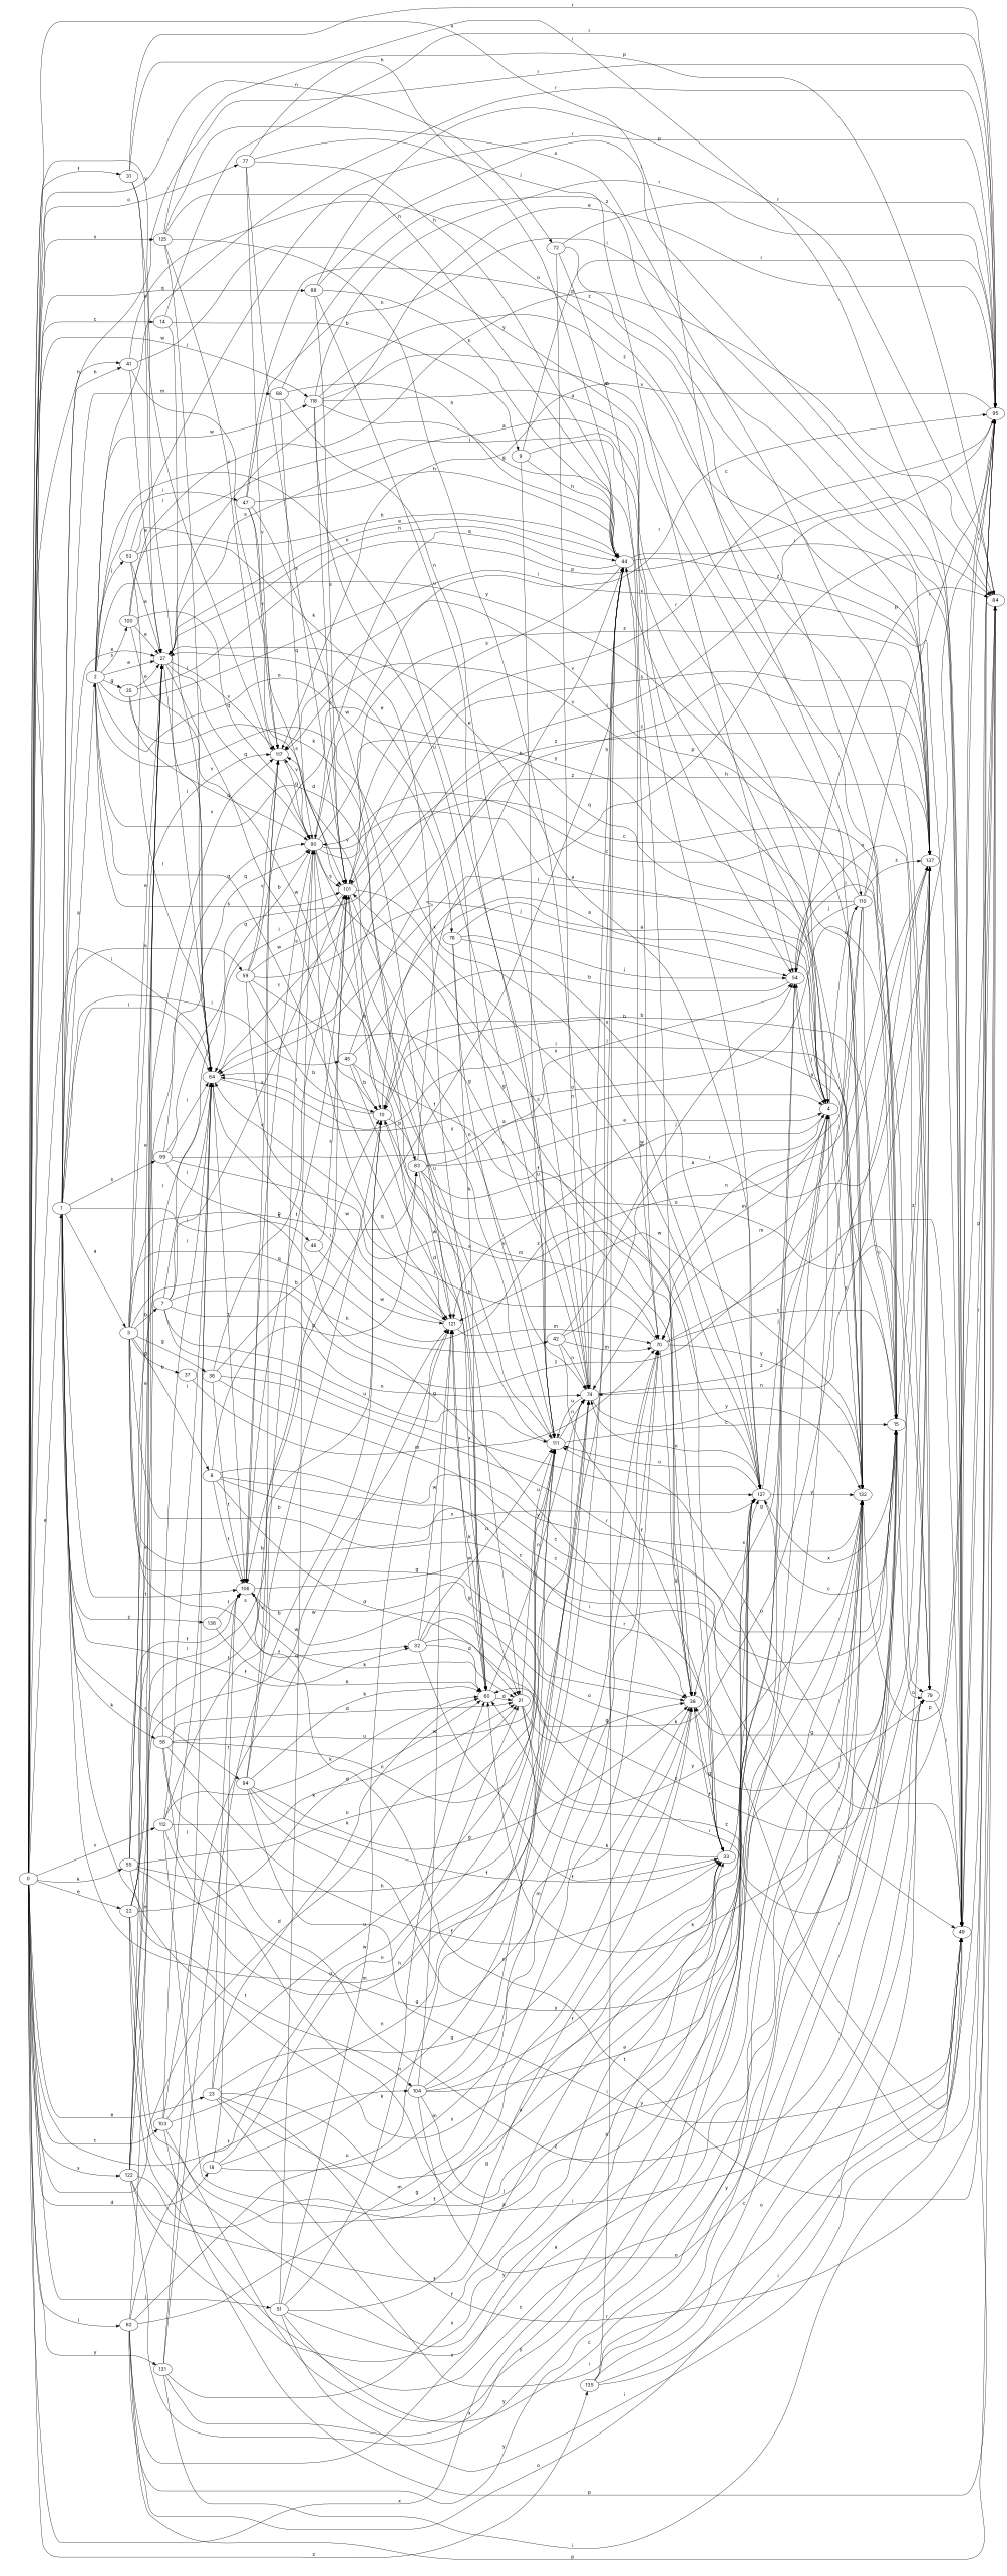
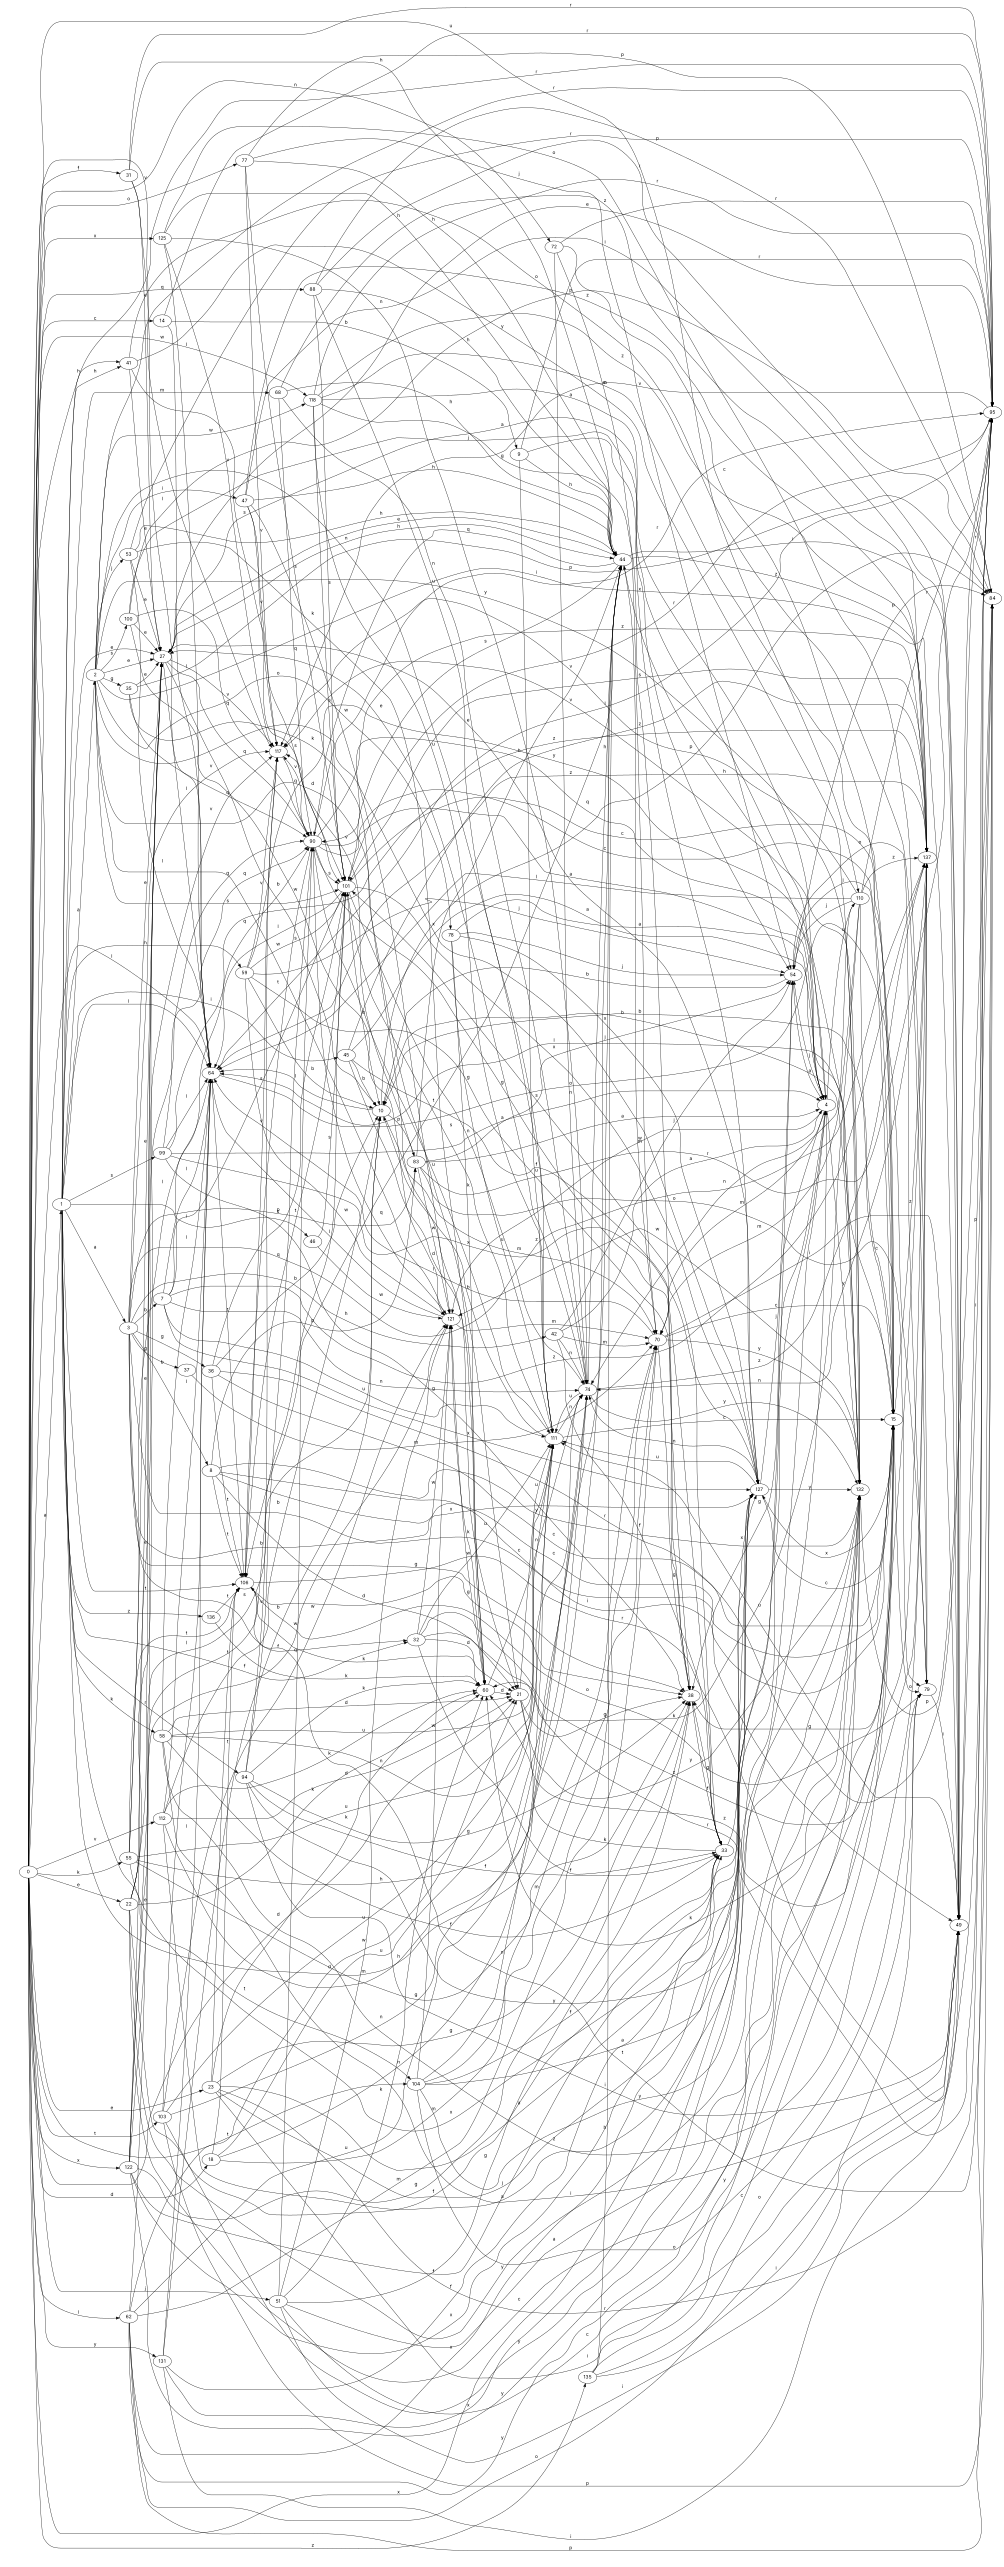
  strict digraph {
    fontname=Inter
    rankdir=LR
    node [fontname=Inter]
    edge [fontname=Inter]
    0
    1
    14
    18
    21
    22
    23
    31
    41
    51
    55
    62
    64
    72
    77
    88
    103
    104
    110
    112
    117
    118
    122
    125
    127
    131
    135
    2
    3
    27
    32
    45
    46
    58
    59
    68
    70
    94
    95
    99
    106
    136
    9
    74
    111
    132
    38
    137
    15
    90
    60
    33
    49
    4
    54
    44
    101
    79
    121
    84
    10
    35
    47
    53
    78
    100
    7
    8
    36
    37
    42
    83
    0 -> 1 [label=a]
    0 -> 14 [label=c]
    0 -> 18 [label=d]
    0 -> 21 [label=d]
    0 -> 22 [label=e]
    0 -> 23 [label=e]
    0 -> 31 [label=f]
    0 -> 41 [label=h]
    0 -> 51 [label=j]
    0 -> 55 [label=k]
    0 -> 62 [label=l]
    0 -> 64 [label=l]
    0 -> 72 [label=n]
    0 -> 77 [label=o]
    0 -> 88 [label=q]
    0 -> 103 [label=t]
    0 -> 104 [label=t]
    0 -> 110 [label=u]
    0 -> 112 [label=v]
    0 -> 117 [label=v]
    0 -> 118 [label=w]
    0 -> 122 [label=x]
    0 -> 125 [label=x]
    0 -> 127 [label=x]
    0 -> 131 [label=y]
    0 -> 135 [label=z]
    1 -> 41 [label=h]
    1 -> 64 [label=l]
    1 -> 104 [label=t]
    1 -> 2 [label=a]
    1 -> 3 [label=a]
    1 -> 27 [label=e]
    1 -> 32 [label=f]
    1 -> 45 [label=i]
    1 -> 46 [label=i]
    1 -> 58 [label=k]
-   1 -> 59 [label=k]
+   1 -> 59 [label=h]
    1 -> 68 [label=m]
    1 -> 70 [label=m]
    1 -> 94 [label=r]
    1 -> 95 [label=r]
    1 -> 99 [label=s]
    1 -> 106 [label=t]
    1 -> 136 [label=z]
    14 -> 64 [label=l]
    14 -> 95 [label=r]
    14 -> 9 [label=b]
    18 -> 70 [label=m]
    18 -> 106 [label=t]
    18 -> 74 [label=n]
    18 -> 111 [label=u]
    21 -> 111 [label=u]
    21 -> 132 [label=y]
    21 -> 38 [label=g]
    21 -> 137 [label=z]
    22 -> 117 [label=v]
    22 -> 27 [label=e]
    22 -> 132 [label=y]
    22 -> 15 [label=c]
    22 -> 90 [label=q]
    22 -> 60 [label=k]
    22 -> 33 [label=f]
    23 -> 95 [label=r]
    23 -> 106 [label=t]
    23 -> 38 [label=g]
    23 -> 60 [label=k]
    23 -> 49 [label=i]
    23 -> 4 [label=a]
    23 -> 54 [label=j]
    31 -> 64 [label=l]
    31 -> 27 [label=e]
    31 -> 95 [label=r]
    31 -> 44 [label=h]
    41 -> 27 [label=e]
    41 -> 132 [label=y]
    41 -> 101 [label=s]
    41 -> 79 [label=o]
    51 -> 38 [label=g]
    51 -> 15 [label=c]
    51 -> 90 [label=q]
    51 -> 60 [label=k]
    51 -> 49 [label=i]
    51 -> 4 [label=a]
    51 -> 121 [label=w]
    55 -> 64 [label=l]
    55 -> 127 [label=x]
    55 -> 27 [label=e]
    55 -> 106 [label=t]
    55 -> 111 [label=u]
    55 -> 38 [label=g]
    55 -> 44 [label=h]
    62 -> 21 [label=d]
    62 -> 127 [label=x]
    62 -> 27 [label=e]
    62 -> 70 [label=m]
    62 -> 111 [label=u]
    62 -> 132 [label=y]
    62 -> 79 [label=o]
    62 -> 84 [label=p]
    64 -> 106 [label=t]
    64 -> 137 [label=z]
    64 -> 79 [label=o]
    72 -> 70 [label=m]
    72 -> 95 [label=r]
    72 -> 74 [label=n]
    72 -> 15 [label=c]
    77 -> 117 [label=v]
    77 -> 54 [label=j]
    77 -> 44 [label=h]
    77 -> 101 [label=s]
    77 -> 84 [label=p]
    88 -> 111 [label=u]
    88 -> 49 [label=i]
    88 -> 44 [label=h]
    88 -> 101 [label=s]
    88 -> 84 [label=p]
    103 -> 64 [label=l]
    103 -> 74 [label=n]
    103 -> 111 [label=u]
    103 -> 132 [label=y]
    103 -> 121 [label=w]
    103 -> 84 [label=p]
    104 -> 70 [label=m]
    104 -> 74 [label=n]
    104 -> 132 [label=y]
    104 -> 33 [label=f]
    104 -> 4 [label=a]
    104 -> 79 [label=o]
    104 -> 121 [label=w]
    110 -> 64 [label=l]
    110 -> 117 [label=v]
    110 -> 70 [label=m]
    110 -> 95 [label=r]
    110 -> 74 [label=n]
    110 -> 137 [label=z]
    110 -> 15 [label=c]
    110 -> 60 [label=k]
    110 -> 54 [label=j]
    112 -> 21 [label=d]
    112 -> 64 [label=l]
    112 -> 60 [label=k]
    112 -> 4 [label=a]
    112 -> 44 [label=h]
    112 -> 10 [label=b]
    117 -> 90 [label=q]
    118 -> 95 [label=r]
    118 -> 111 [label=u]
    118 -> 38 [label=g]
    118 -> 137 [label=z]
    118 -> 15 [label=c]
    118 -> 4 [label=a]
    118 -> 101 [label=s]
    122 -> 127 [label=x]
    122 -> 27 [label=e]
    122 -> 132 [label=y]
    122 -> 38 [label=g]
    122 -> 33 [label=f]
    122 -> 101 [label=s]
    122 -> 121 [label=w]
    122 -> 10 [label=b]
    125 -> 64 [label=l]
    125 -> 117 [label=v]
    125 -> 74 [label=n]
-   125 -> 49 [label=i]
    125 -> 44 [label=h]
    125 -> 79 [label=o]
    127 -> 27 [label=e]
    127 -> 74 [label=n]
    127 -> 111 [label=u]
    127 -> 132 [label=y]
    127 -> 15 [label=c]
    127 -> 54 [label=j]
    131 -> 64 [label=l]
    131 -> 127 [label=x]
    131 -> 33 [label=f]
    131 -> 49 [label=i]
    131 -> 10 [label=b]
    135 -> 132 [label=y]
    135 -> 15 [label=c]
    135 -> 49 [label=i]
    135 -> 44 [label=h]
    135 -> 79 [label=o]
    2 -> 21 [label=d]
    2 -> 118 [label=w]
    2 -> 127 [label=x]
    2 -> 27 [label=e]
    2 -> 95 [label=r]
    2 -> 74 [label=n]
    2 -> 132 [label=y]
    2 -> 49 [label=i]
    2 -> 101 [label=s]
    2 -> 121 [label=w]
    2 -> 35 [label=g]
    2 -> 47 [label=i]
    2 -> 53 [label=j]
    2 -> 78 [label=o]
    2 -> 100 [label=s]
    3 -> 117 [label=v]
    3 -> 127 [label=x]
    3 -> 27 [label=e]
    3 -> 32 [label=f]
    3 -> 38 [label=g]
    3 -> 137 [label=z]
    3 -> 15 [label=c]
    3 -> 7 [label=b]
    3 -> 8 [label=b]
    3 -> 36 [label=g]
    3 -> 37 [label=g]
    3 -> 42 [label=h]
    3 -> 83 [label=p]
    27 -> 64 [label=l]
    27 -> 117 [label=v]
    27 -> 90 [label=q]
    27 -> 4 [label=a]
    27 -> 44 [label=h]
    27 -> 10 [label=b]
    32 -> 21 [label=d]
    32 -> 95 [label=r]
    32 -> 111 [label=u]
    32 -> 137 [label=z]
    32 -> 33 [label=f]
    32 -> 121 [label=w]
    45 -> 21 [label=d]
    45 -> 137 [label=z]
    45 -> 33 [label=f]
    45 -> 4 [label=a]
    45 -> 10 [label=b]
    46 -> 101 [label=s]
    46 -> 121 [label=w]
    58 -> 21 [label=d]
    58 -> 64 [label=l]
    58 -> 74 [label=n]
    58 -> 111 [label=u]
    58 -> 137 [label=z]
    58 -> 33 [label=f]
    58 -> 49 [label=i]
    59 -> 117 [label=v]
    59 -> 132 [label=y]
    59 -> 38 [label=g]
    59 -> 54 [label=j]
    59 -> 101 [label=s]
    59 -> 121 [label=w]
    59 -> 10 [label=b]
    68 -> 74 [label=n]
    68 -> 137 [label=z]
    68 -> 90 [label=q]
    68 -> 44 [label=h]
    70 -> 64 [label=l]
    70 -> 132 [label=y]
    70 -> 38 [label=g]
    70 -> 15 [label=c]
    70 -> 49 [label=i]
    94 -> 117 [label=v]
    94 -> 132 [label=y]
    94 -> 38 [label=g]
    94 -> 90 [label=q]
    94 -> 60 [label=k]
    94 -> 33 [label=f]
    94 -> 49 [label=i]
    95 -> 64 [label=l]
    95 -> 117 [label=v]
    95 -> 27 [label=e]
    99 -> 64 [label=l]
    99 -> 127 [label=x]
    99 -> 38 [label=g]
    99 -> 137 [label=z]
    99 -> 90 [label=q]
    99 -> 4 [label=a]
    106 -> 117 [label=v]
    106 -> 95 [label=r]
    106 -> 38 [label=g]
    106 -> 60 [label=k]
    106 -> 79 [label=o]
    136 -> 106 [label=t]
    136 -> 60 [label=k]
    9 -> 127 [label=x]
    9 -> 95 [label=r]
    9 -> 111 [label=u]
    9 -> 44 [label=h]
    74 -> 27 [label=e]
    74 -> 111 [label=u]
    74 -> 132 [label=y]
    74 -> 137 [label=z]
    74 -> 44 [label=h]
    111 -> 74 [label=n]
    111 -> 15 [label=c]
    111 -> 101 [label=s]
    111 -> 10 [label=b]
    132 -> 117 [label=v]
    132 -> 90 [label=q]
    132 -> 121 [label=w]
    132 -> 84 [label=p]
    132 -> 10 [label=b]
    38 -> 33 [label=f]
    137 -> 74 [label=n]
    137 -> 38 [label=g]
    137 -> 101 [label=s]
    15 -> 64 [label=l]
    15 -> 127 [label=x]
    15 -> 137 [label=z]
    15 -> 60 [label=k]
    15 -> 54 [label=j]
    15 -> 79 [label=o]
    15 -> 10 [label=b]
    90 -> 117 [label=v]
    90 -> 95 [label=r]
    90 -> 106 [label=t]
    90 -> 111 [label=u]
    90 -> 38 [label=g]
    90 -> 137 [label=z]
    90 -> 15 [label=c]
    90 -> 4 [label=a]
    90 -> 101 [label=s]
    60 -> 21 [label=d]
    60 -> 74 [label=n]
    60 -> 121 [label=w]
    33 -> 127 [label=x]
    33 -> 38 [label=g]
    33 -> 60 [label=k]
    33 -> 101 [label=s]
    49 -> 95 [label=r]
    49 -> 111 [label=u]
    49 -> 84 [label=p]
    4 -> 110 [label=u]
    4 -> 70 [label=m]
    4 -> 132 [label=y]
    4 -> 38 [label=g]
    4 -> 54 [label=j]
    4 -> 44 [label=h]
    4 -> 121 [label=w]
    54 -> 4 [label=a]
    54 -> 79 [label=o]
    54 -> 84 [label=p]
    54 -> 10 [label=b]
    44 -> 27 [label=e]
    44 -> 70 [label=m]
    44 -> 106 [label=t]
    44 -> 137 [label=z]
    44 -> 90 [label=q]
    44 -> 49 [label=i]
    44 -> 101 [label=s]
    101 -> 64 [label=l]
    101 -> 127 [label=x]
    101 -> 95 [label=r]
    101 -> 106 [label=t]
    101 -> 74 [label=n]
    101 -> 15 [label=c]
    101 -> 10 [label=b]
    79 -> 49 [label=i]
    121 -> 64 [label=l]
    121 -> 70 [label=m]
    121 -> 90 [label=q]
    121 -> 60 [label=k]
    84 -> 106 [label=t]
    84 -> 49 [label=i]
    10 -> 64 [label=l]
    10 -> 70 [label=m]
    10 -> 84 [label=p]
    10 -> 83 [label=p]
    35 -> 27 [label=e]
    35 -> 90 [label=q]
    35 -> 60 [label=k]
    35 -> 84 [label=p]
    47 -> 117 [label=v]
    47 -> 137 [label=z]
    47 -> 49 [label=i]
    47 -> 44 [label=h]
    47 -> 101 [label=s]
    47 -> 121 [label=w]
    53 -> 64 [label=l]
    53 -> 27 [label=e]
    53 -> 95 [label=r]
    53 -> 60 [label=k]
    53 -> 44 [label=h]
    78 -> 127 [label=x]
    78 -> 111 [label=u]
    78 -> 60 [label=k]
    78 -> 4 [label=a]
    78 -> 54 [label=j]
    100 -> 27 [label=e]
    100 -> 90 [label=q]
    100 -> 54 [label=j]
    100 -> 121 [label=w]
    100 -> 84 [label=p]
    7 -> 64 [label=l]
    7 -> 127 [label=x]
    7 -> 74 [label=n]
    7 -> 111 [label=u]
    7 -> 137 [label=z]
    7 -> 90 [label=q]
    7 -> 101 [label=s]
    8 -> 21 [label=d]
    8 -> 106 [label=t]
    8 -> 132 [label=y]
    8 -> 15 [label=c]
    8 -> 49 [label=i]
    8 -> 83 [label=p]
    36 -> 95 [label=r]
    36 -> 106 [label=t]
    36 -> 15 [label=c]
    36 -> 101 [label=s]
    36 -> 10 [label=b]
    37 -> 70 [label=m]
    42 -> 70 [label=m]
    42 -> 74 [label=n]
    42 -> 33 [label=f]
    42 -> 4 [label=a]
    42 -> 54 [label=j]
    83 -> 117 [label=v]
    83 -> 95 [label=r]
    83 -> 4 [label=a]
    83 -> 54 [label=j]
    83 -> 44 [label=h]
    83 -> 79 [label=o]
    83 -> 121 [label=w]
  }
